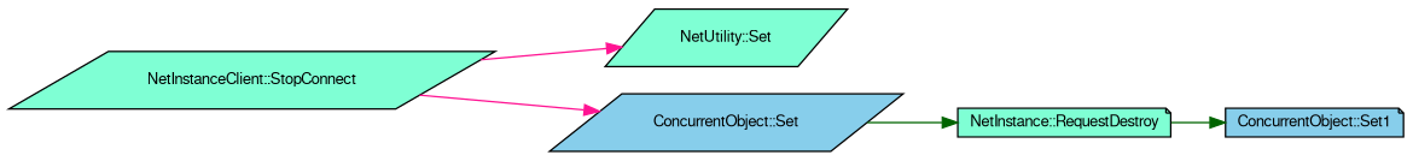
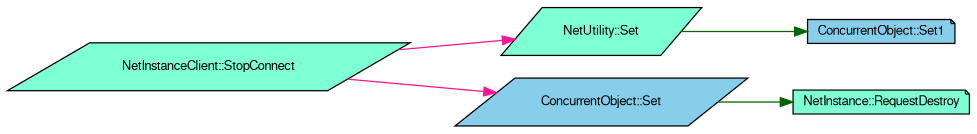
  digraph {
    rankdir=LR
    node [color=black fillcolor=aquamarine fontname=FreeSans fontsize=10 shape=parallelogram style=filled]
    edge [color=deeppink fontname=FreeSans fontsize=10 labelfontname=FreeSans labelfontsize=10 style=solid]
    n1 [fontcolor=black height=0.2 label="NetInstanceClient::StopConnect" width=0.4]
    n2 [height=0.2 label="NetUtility::Set" width=0.4]
    n3 [fillcolor=skyblue height=0.2 label="ConcurrentObject::Set" width=0.4]
    n4 [height=0.2 label="NetInstance::RequestDestroy" shape=note width=0.4]
    n5 [fillcolor=skyblue height=0.2 label="ConcurrentObject::Set1" shape=note width=0.4]
    n1 -> n2
    n1 -> n3
    n3 -> n4 [color=darkgreen]
-   n4 -> n5 [color=darkgreen]
+   n2 -> n5 [color=darkgreen]
  }
